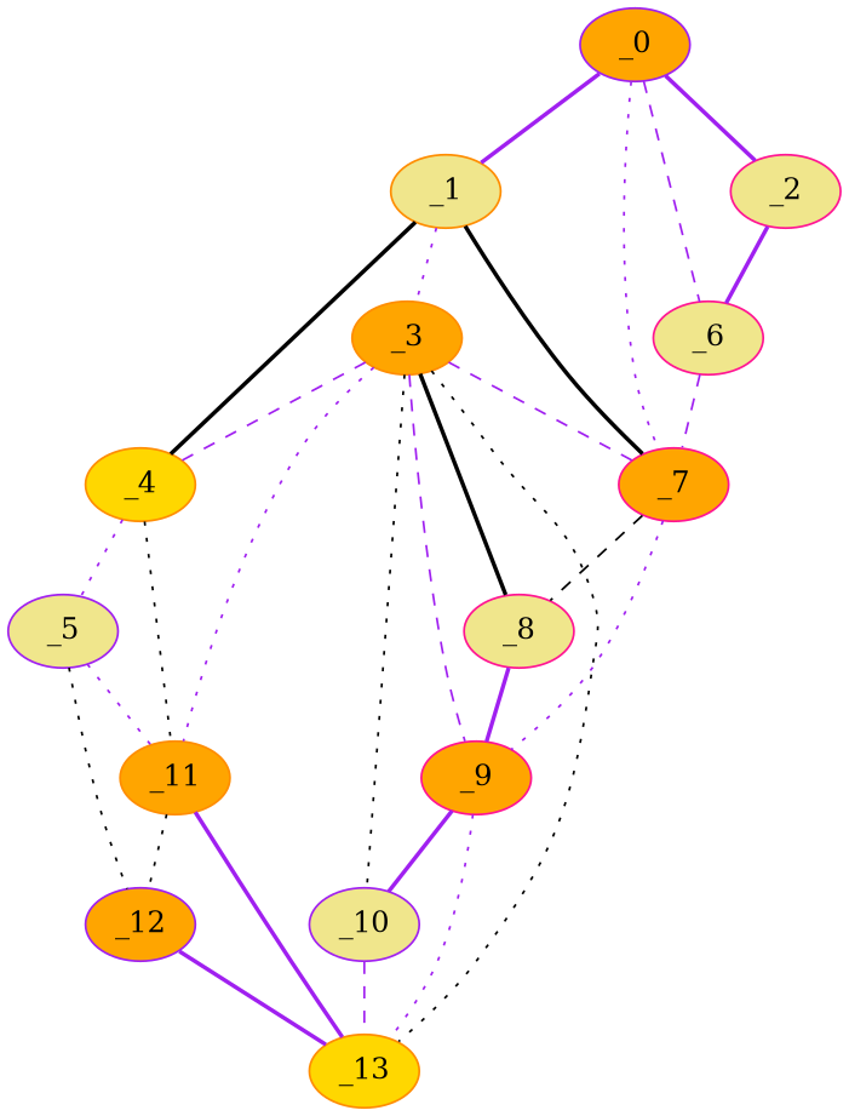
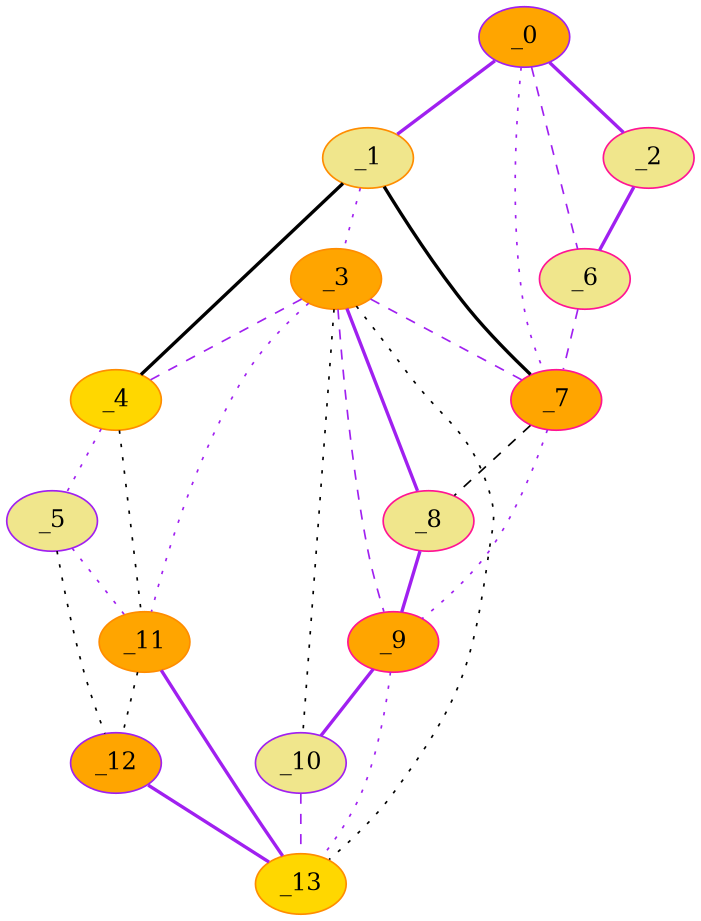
  graph {
    node [color=darkorange fillcolor=orange style=filled x=88 y=39]
    edge [color=purple style=dotted valence=1]
    _0 [color=purple x=43 y=23]
    _1 [fillcolor=khaki x=43 y=27]
    _2 [color=deeppink fillcolor=khaki x=45 y=7]
    _6 [color=deeppink fillcolor=khaki x=83 y=6]
    _7 [color=deeppink x=86 y=25]
    _3 [x=45]
    _4 [fillcolor=gold x=46 y=125]
    _8 [color=deeppink fillcolor=khaki x=87]
    _9 [color=deeppink y=50]
    _10 [color=purple fillcolor=khaki y=61]
    _11 [y=99]
    _13 [fillcolor=gold x=89 y=66]
    _5 [color=purple fillcolor=khaki x=82 y=126]
    _12 [color=purple y=120]
    _0 -- _1 [style=bold]
    _0 -- _2 [style=bold]
    _0 -- _6 [style=dashed valence=2]
    _0 -- _7
    _1 -- _7 [color=black style=bold valence=2]
    _1 -- _3
    _1 -- _4 [color=black style=bold]
    _2 -- _6 [style=bold]
    _6 -- _7 [style=dashed]
    _7 -- _8 [color=black style=dashed]
    _7 -- _9
    _3 -- _7 [style=dashed valence=2]
    _3 -- _4 [style=dashed valence=2]
-   _3 -- _8 [color=black style=bold valence=2]
+   _3 -- _8 [style=bold valence=2]
    _3 -- _9 [style=dashed]
    _3 -- _10 [color=black valence=2]
    _3 -- _11 [valence=2]
    _3 -- _13 [color=black valence=2]
    _4 -- _11 [color=black]
    _4 -- _5
    _8 -- _9 [style=bold valence=2]
    _9 -- _10 [style=bold valence=2]
    _9 -- _13
    _10 -- _13 [style=dashed]
    _11 -- _13 [style=bold valence=2]
    _11 -- _12 [color=black valence=2]
    _5 -- _11 [valence=2]
    _5 -- _12 [color=black]
    _12 -- _13 [style=bold]
  }
